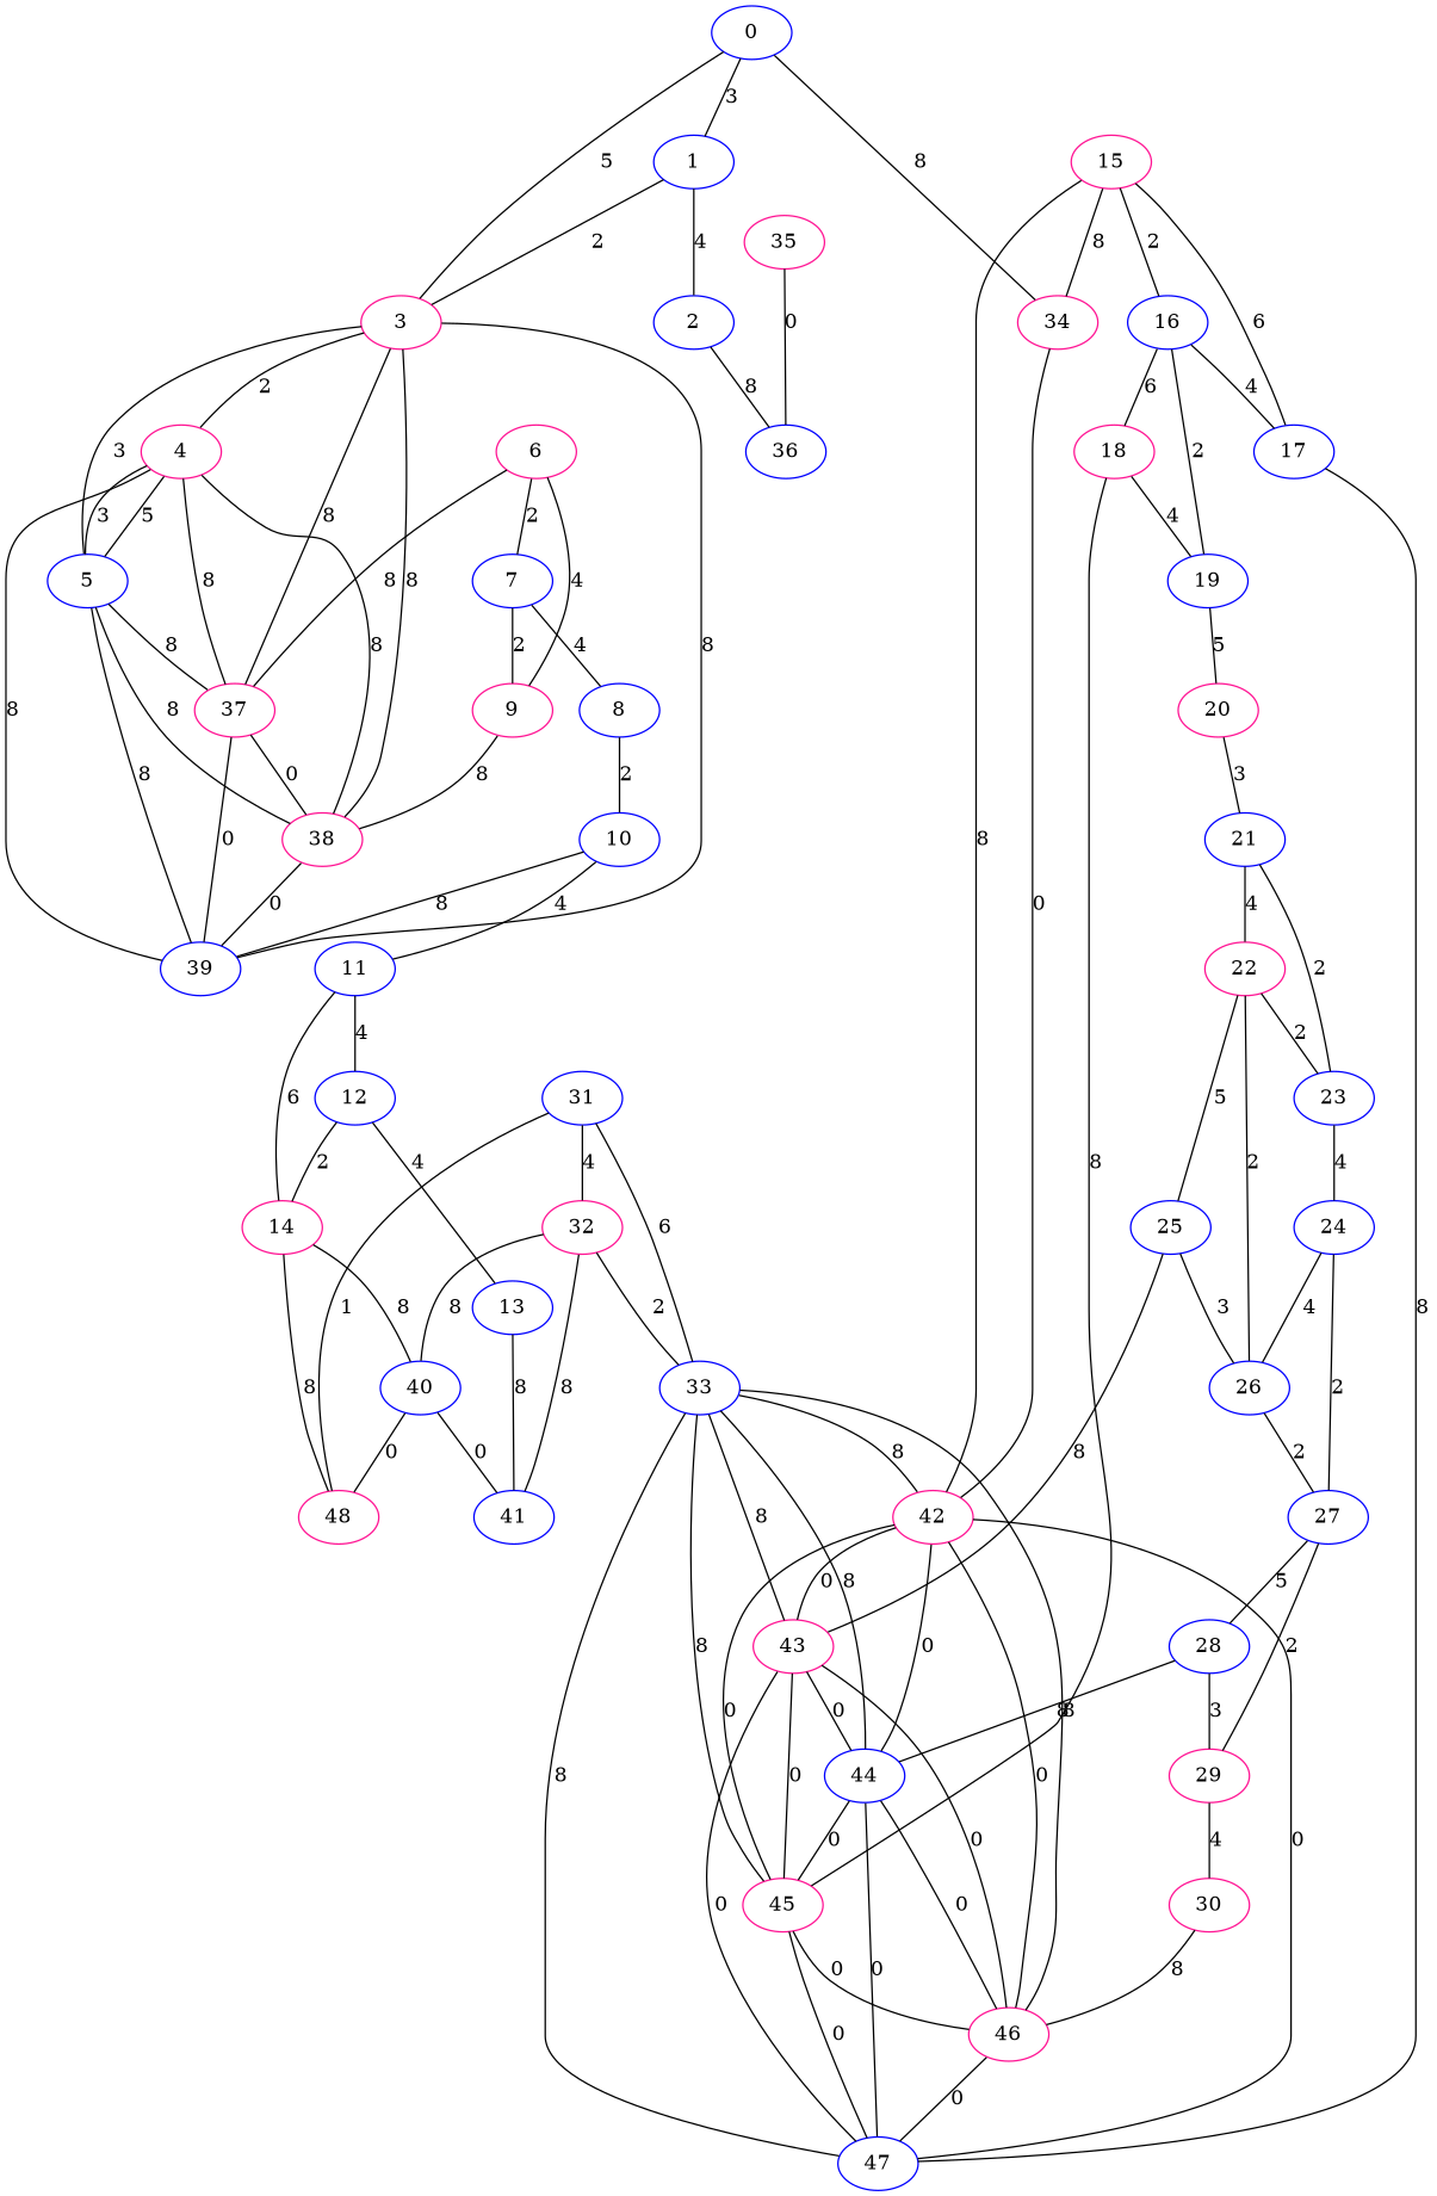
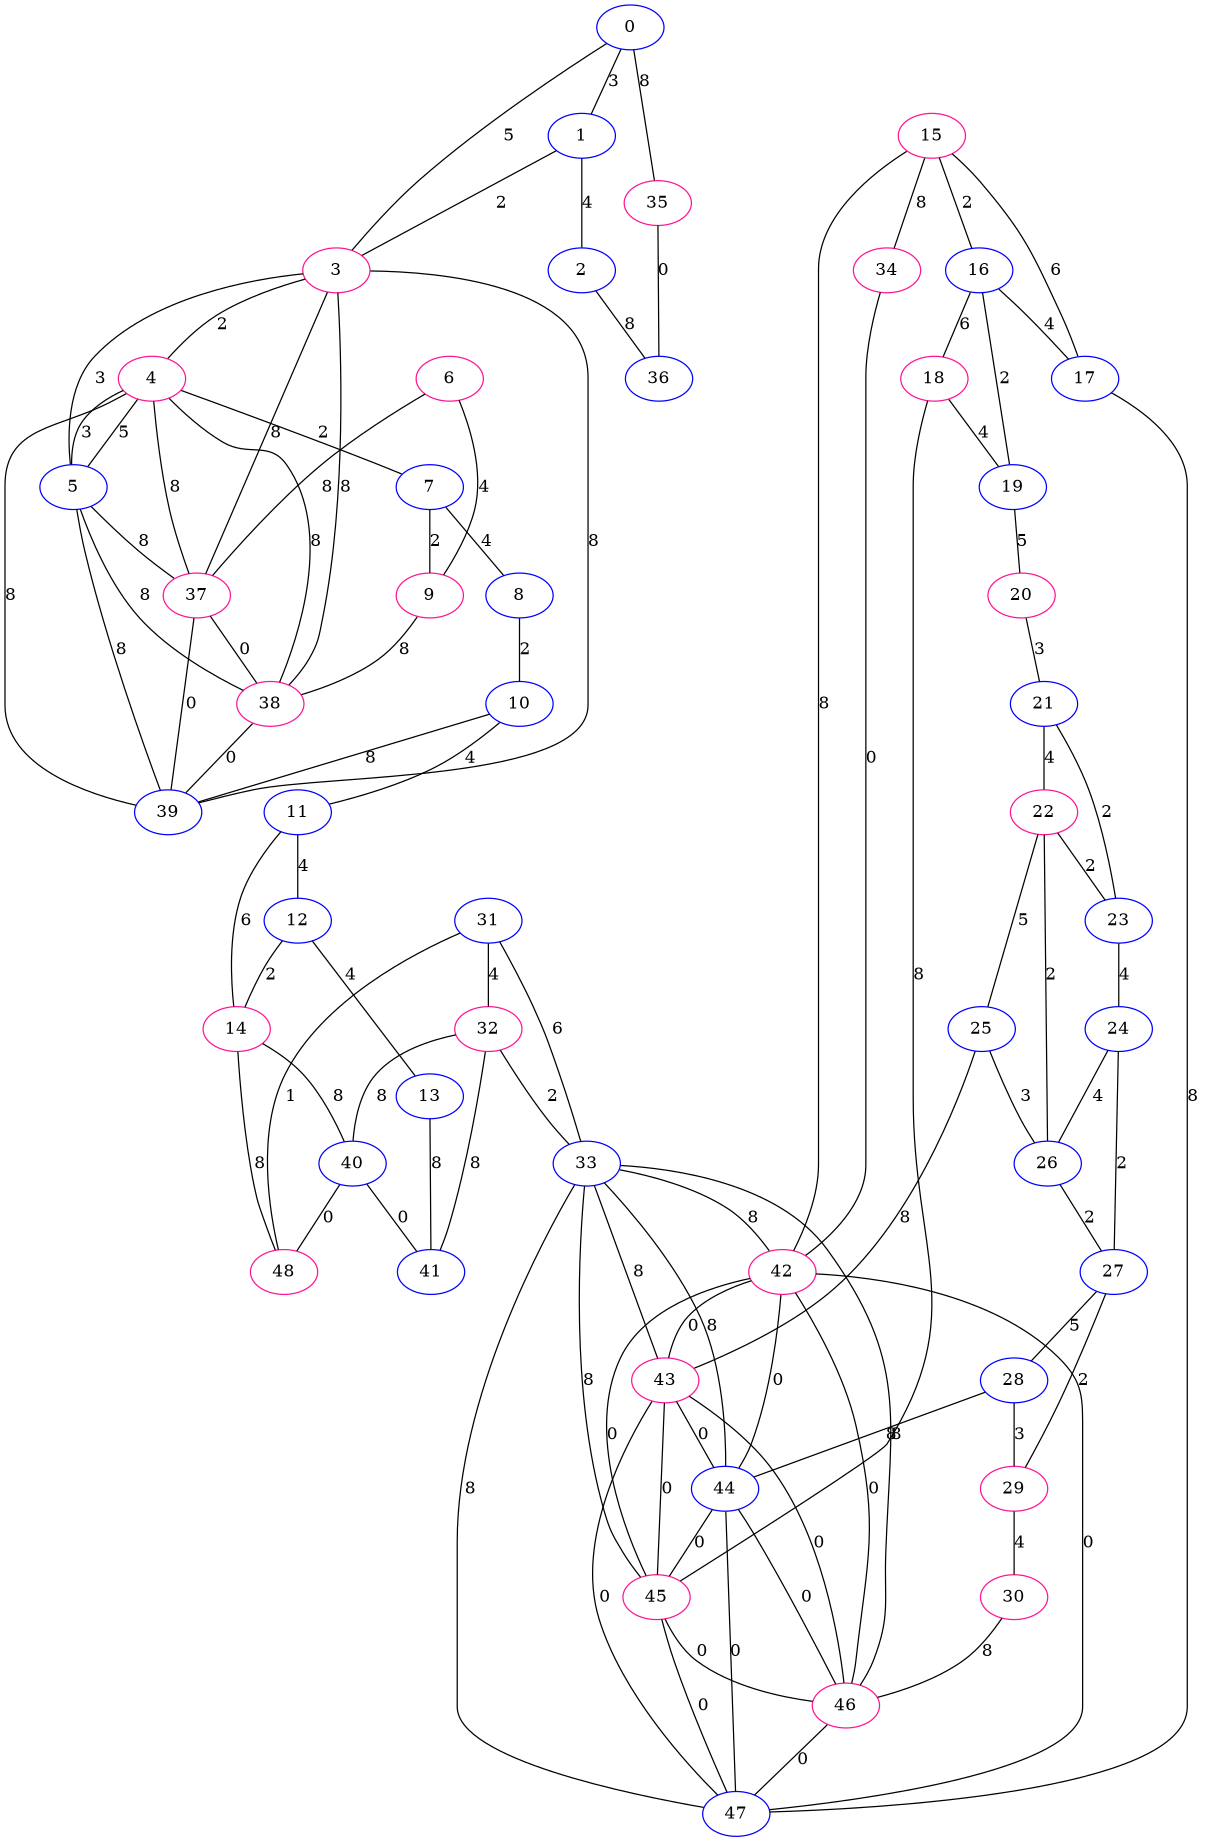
  graph {
    node [color=blue weight=1]
    0
    1
    3 [color=deeppink]
    35 [color=deeppink weight=3]
    2
    4 [color=deeppink weight=2]
    5
    37 [color=deeppink weight=3]
    38 [color=deeppink weight=3]
    39 [weight=3]
    36 [weight=3]
    6 [color=deeppink]
    7
    9 [color=deeppink]
    8
    10
    11
    12
    14 [color=deeppink]
    13
    40 [weight=3]
    48 [color=deeppink weight=3]
    41 [weight=3]
    15 [color=deeppink]
    16
    17
    34 [color=deeppink weight=4]
    42 [color=deeppink weight=3]
    18 [color=deeppink]
    19 [weight=2]
    47 [weight=3]
    45 [color=deeppink weight=3]
    43 [color=deeppink weight=3]
    44 [weight=3]
    46 [color=deeppink weight=3]
    20 [color=deeppink]
    21
    22 [color=deeppink]
    23 [weight=2]
    25
    26
    24
    27
    28
    29 [color=deeppink]
    30 [color=deeppink]
    31
    32 [color=deeppink]
    33
    0 -- 1 [label=3]
    0 -- 3 [label=5]
-   0 -- 34 [label=8]
+   0 -- 35 [label=8]
    1 -- 3 [label=2]
    1 -- 2 [label=4]
    3 -- 4 [label=2]
    3 -- 5 [label=3]
    3 -- 37 [label=8]
    3 -- 38 [label=8]
    3 -- 39 [label=8]
    35 -- 36 [label=0]
    2 -- 36 [label=8]
    4 -- 5 [label=3]
    4 -- 5 [label=5]
    4 -- 37 [label=8]
    4 -- 38 [label=8]
    4 -- 39 [label=8]
    5 -- 37 [label=8]
    5 -- 38 [label=8]
    5 -- 39 [label=8]
    37 -- 38 [label=0]
    37 -- 39 [label=0]
    38 -- 39 [label=0]
    6 -- 37 [label=8]
-   6 -- 7 [label=2]
+   4 -- 7 [label=2]
    6 -- 9 [label=4]
    7 -- 9 [label=2]
    7 -- 8 [label=4]
    9 -- 38 [label=8]
    8 -- 10 [label=2]
    10 -- 39 [label=8]
    10 -- 11 [label=4]
    11 -- 12 [label=4]
    11 -- 14 [label=6]
    12 -- 14 [label=2]
    12 -- 13 [label=4]
    14 -- 40 [label=8]
    14 -- 48 [label=8]
    13 -- 41 [label=8]
    40 -- 48 [label=0]
    40 -- 41 [label=0]
    15 -- 16 [label=2]
    15 -- 17 [label=6]
    15 -- 34 [label=8]
    15 -- 42 [label=8]
    16 -- 17 [label=4]
    16 -- 18 [label=6]
    16 -- 19 [label=2]
    17 -- 47 [label=8]
    34 -- 42 [label=0]
    42 -- 47 [label=0]
    42 -- 45 [label=0]
    42 -- 43 [label=0]
    42 -- 44 [label=0]
    42 -- 46 [label=0]
    18 -- 19 [label=4]
    18 -- 45 [label=8]
    19 -- 20 [label=5]
    45 -- 47 [label=0]
    45 -- 46 [label=0]
    43 -- 47 [label=0]
    43 -- 45 [label=0]
    43 -- 44 [label=0]
    43 -- 46 [label=0]
    44 -- 47 [label=0]
    44 -- 45 [label=0]
    44 -- 46 [label=0]
    46 -- 47 [label=0]
    20 -- 21 [label=3]
    21 -- 22 [label=4]
    21 -- 23 [label=2]
    22 -- 23 [label=2]
    22 -- 25 [label=5]
    22 -- 26 [label=2]
    23 -- 24 [label=4]
    25 -- 43 [label=8]
    25 -- 26 [label=3]
    26 -- 27 [label=2]
    24 -- 26 [label=4]
    24 -- 27 [label=2]
    27 -- 28 [label=5]
    27 -- 29 [label=2]
    28 -- 44 [label=8]
    28 -- 29 [label=3]
    29 -- 30 [label=4]
    30 -- 46 [label=8]
    31 -- 48 [label=1]
    31 -- 32 [label=4]
    31 -- 33 [label=6]
    32 -- 40 [label=8]
    32 -- 41 [label=8]
    32 -- 33 [label=2]
    33 -- 42 [label=8]
    33 -- 47 [label=8]
    33 -- 45 [label=8]
    33 -- 43 [label=8]
    33 -- 44 [label=8]
    33 -- 46 [label=8]
  }
